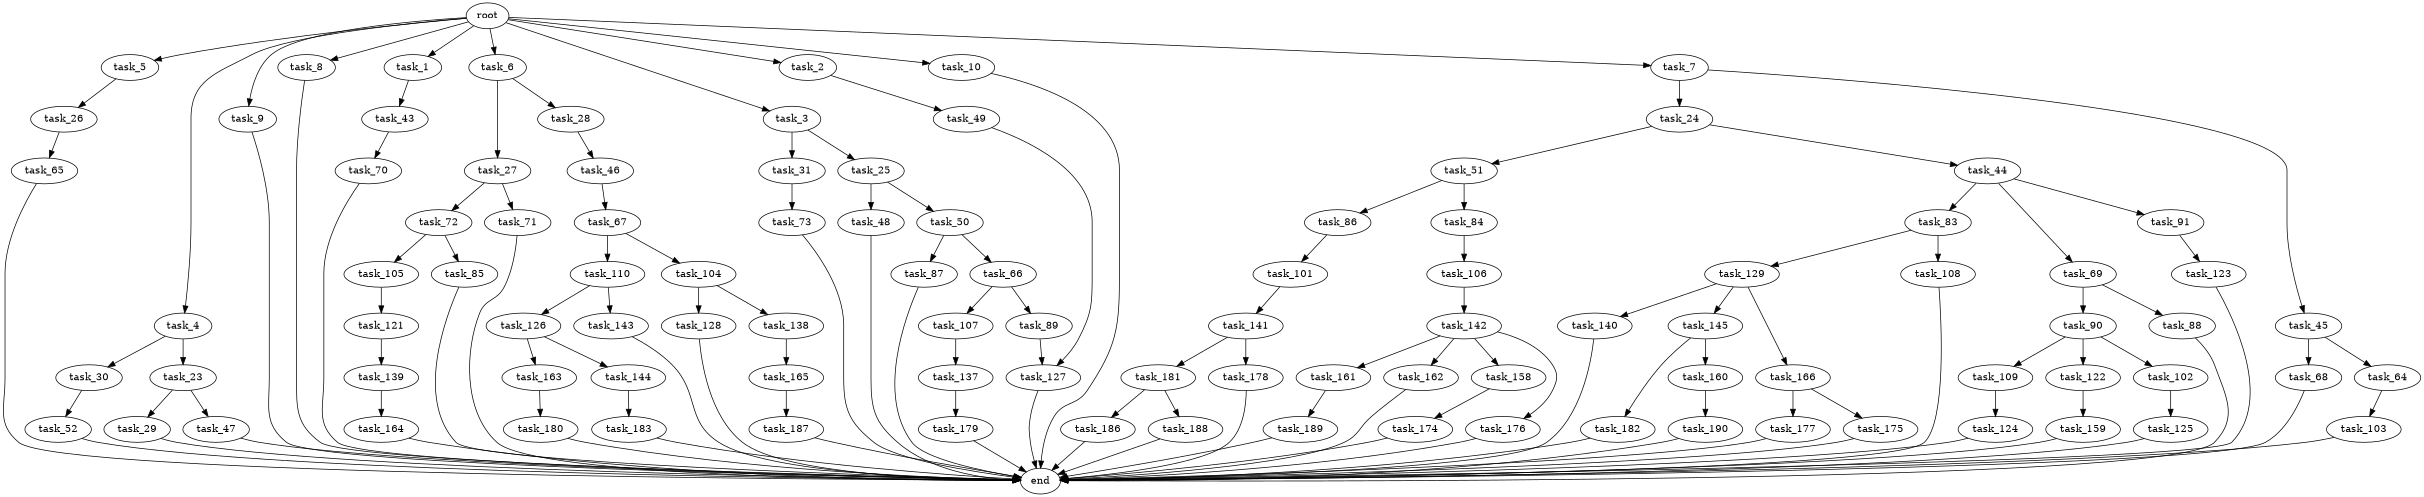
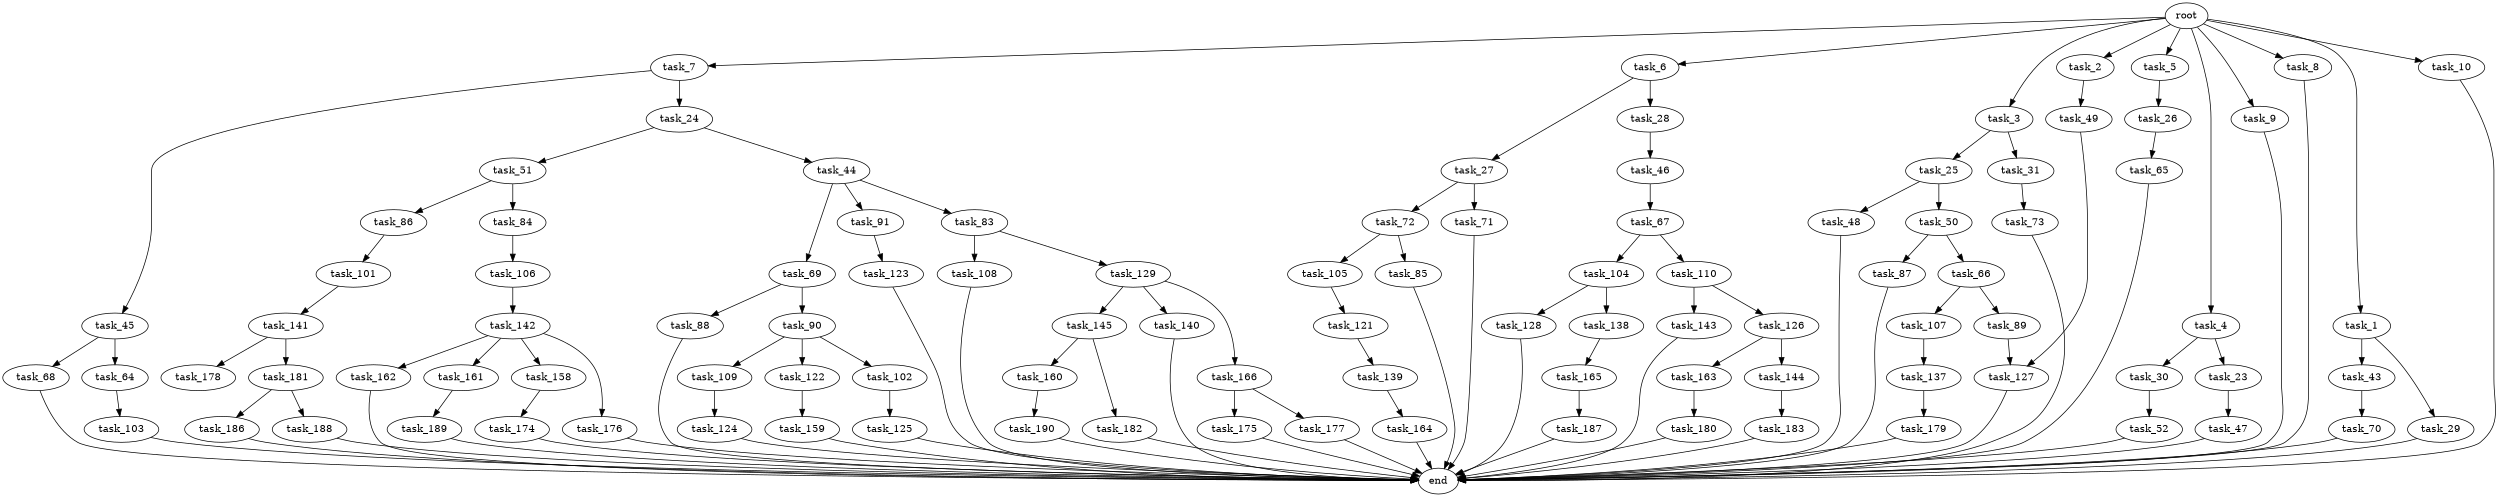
  digraph {
    task_129
    task_166
    task_140
    task_145
    task_177
    task_175
    end
    task_182
    task_160
    task_27
    task_71
    task_72
    task_105
    task_85
    task_68
    task_50
    task_87
    task_66
    task_107
    task_89
    task_181
    task_188
    task_186
    task_187
    task_5
    task_26
    task_65
    task_4
    task_30
    task_23
    task_52
    task_47
    task_121
    task_139
    task_164
    task_84
    task_106
    task_142
    task_90
    task_102
    task_109
    task_122
    task_125
    task_124
    task_159
    task_190
    task_143
    task_64
    task_103
    task_141
    task_178
    task_31
    task_73
    task_51
    task_86
    task_101
    task_28
    task_46
    task_67
    task_88
    task_9
    task_44
    task_91
    task_83
    task_69
    task_123
    task_108
    task_174
    task_158
    task_176
    task_161
    task_162
    task_189
    task_183
    task_8
    task_179
    task_1
    task_43
    task_29
    task_70
    task_24
    task_104
    task_138
    task_128
    task_165
    task_6
    task_3
    task_25
    task_48
    task_144
    task_163
    task_180
    task_137
    task_45
    task_110
    task_2
    task_49
    task_127
    task_126
    task_10
    task_7
    root
    task_129 -> task_166
    task_129 -> task_140
    task_129 -> task_145
    task_166 -> task_177
    task_166 -> task_175
    task_140 -> end
    task_145 -> task_182
    task_145 -> task_160
    task_177 -> end
    task_175 -> end
    task_182 -> end
    task_160 -> task_190
    task_27 -> task_71
    task_27 -> task_72
    task_71 -> end
    task_72 -> task_105
    task_72 -> task_85
    task_105 -> task_121
    task_85 -> end
    task_68 -> end
    task_50 -> task_87
    task_50 -> task_66
    task_87 -> end
    task_66 -> task_107
    task_66 -> task_89
    task_107 -> task_137
    task_89 -> task_127
    task_181 -> task_188
    task_181 -> task_186
    task_188 -> end
    task_186 -> end
    task_187 -> end
    task_5 -> task_26
    task_26 -> task_65
    task_65 -> end
    task_4 -> task_30
    task_4 -> task_23
    task_30 -> task_52
    task_23 -> task_47
    task_52 -> end
    task_47 -> end
    task_121 -> task_139
    task_139 -> task_164
    task_164 -> end
    task_84 -> task_106
    task_106 -> task_142
    task_142 -> task_158
    task_142 -> task_176
    task_142 -> task_161
    task_142 -> task_162
    task_90 -> task_102
    task_90 -> task_109
    task_90 -> task_122
    task_102 -> task_125
    task_109 -> task_124
    task_122 -> task_159
    task_125 -> end
    task_124 -> end
    task_159 -> end
    task_190 -> end
    task_143 -> end
    task_64 -> task_103
    task_103 -> end
    task_141 -> task_181
    task_141 -> task_178
-   task_178 -> end
    task_31 -> task_73
    task_73 -> end
    task_51 -> task_84
    task_51 -> task_86
    task_86 -> task_101
    task_101 -> task_141
    task_28 -> task_46
    task_46 -> task_67
    task_67 -> task_104
    task_67 -> task_110
    task_88 -> end
    task_9 -> end
    task_44 -> task_91
    task_44 -> task_83
    task_44 -> task_69
    task_91 -> task_123
    task_83 -> task_129
    task_83 -> task_108
    task_69 -> task_90
    task_69 -> task_88
    task_123 -> end
    task_108 -> end
    task_174 -> end
    task_158 -> task_174
    task_176 -> end
    task_161 -> task_189
    task_162 -> end
    task_189 -> end
    task_183 -> end
    task_8 -> end
    task_179 -> end
    task_1 -> task_43
-   task_23 -> task_29
+   task_1 -> task_29
    task_43 -> task_70
    task_29 -> end
    task_70 -> end
    task_24 -> task_51
    task_24 -> task_44
    task_104 -> task_138
    task_104 -> task_128
    task_138 -> task_165
    task_128 -> end
    task_165 -> task_187
    task_6 -> task_27
    task_6 -> task_28
    task_3 -> task_31
    task_3 -> task_25
    task_25 -> task_50
    task_25 -> task_48
    task_48 -> end
    task_144 -> task_183
    task_163 -> task_180
    task_180 -> end
    task_137 -> task_179
    task_45 -> task_68
    task_45 -> task_64
    task_110 -> task_143
    task_110 -> task_126
    task_2 -> task_49
    task_49 -> task_127
    task_127 -> end
    task_126 -> task_144
    task_126 -> task_163
    task_10 -> end
    task_7 -> task_24
    task_7 -> task_45
    root -> task_5
    root -> task_4
    root -> task_9
    root -> task_8
    root -> task_1
    root -> task_6
    root -> task_3
    root -> task_2
    root -> task_10
    root -> task_7
  }
